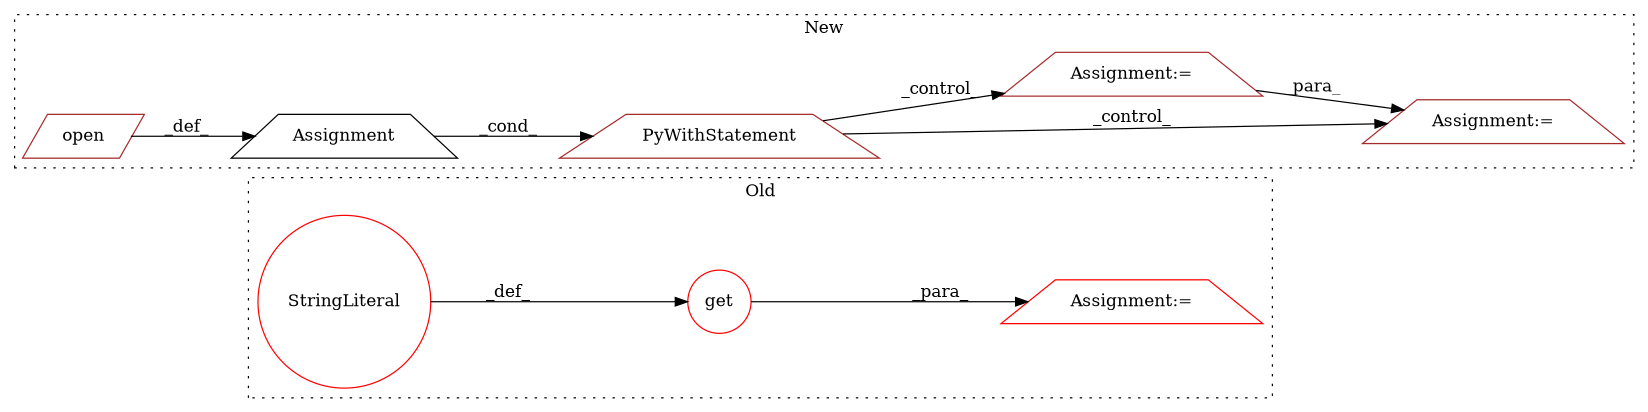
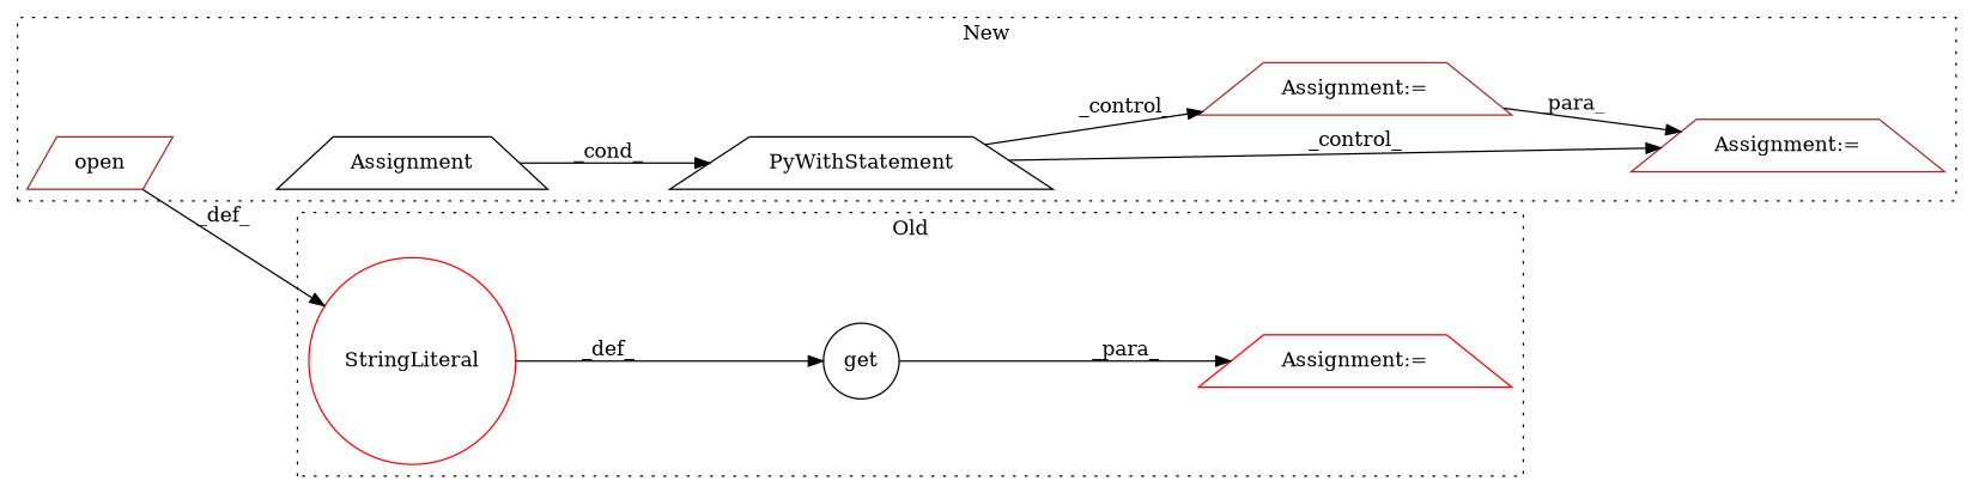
  digraph {
    rankdir=LR
    node [a=7 color=black shape=trapezium]
-   n1 [a=104 color=brown l="10,2" label=PyWithStatement s="3029,3058"]
+   n1 [a=104 l="10,2" label=PyWithStatement s="3029,3058"]
    n2 [color=brown l=2 label="Assignment:=" s=3257]
    n3 [a=42 label=Assignment]
    n4 [color=brown l=1 label="Assignment:=" s=3092]
    n5 [a=32 color=brown l="5,1" label=open s="3039,3057" shape=parallelogram]
-   n6 [a=32 color=red l="4,1" label=get s="2992,3004" shape=circle]
+   n6 [a=32 l="4,1" label=get s="2992,3004" shape=circle]
    n7 [color=red l=7 label="Assignment:=" s=2920]
    n8 [a=45 color=red l=8 label=StringLiteral s=2996 shape=circle]
    subgraph cluster_1 {
      label=New
      style=dotted
      n1
      n2
      n3
      n4
      n5
    }
    subgraph cluster_2 {
      label=Old
      style=dotted
      n6
      n7
      n8
    }
    n1 -> n2 [label=_control_]
    n1 -> n4 [label=_control_]
    n3 -> n1 [label=_cond_]
    n4 -> n2 [label=_para_]
-   n5 -> n3 [label=_def_]
+   n5 -> n8 [label=_def_]
    n6 -> n7 [label=_para_]
    n8 -> n6 [label=_def_]
  }
